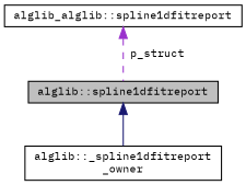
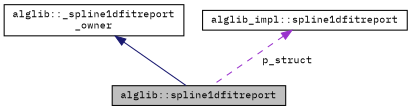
  digraph {
    fontname="IBM Plex Mono"
    node [color=black fillcolor=white fontname="IBM Plex Mono" fontsize=10 shape=record style=filled]
    edge [dir=back fontname="IBM Plex Mono" fontsize=10 labelfontname=Helvetica labelfontsize=10]
    n1 [fillcolor=grey75 fontcolor=black height=0.2 label="alglib::spline1dfitreport" width=0.4]
    n2 [height=0.2 label="alglib::_spline1dfitreport\l_owner" width=0.4]
-   n3 [height=0.2 label="alglib_alglib::spline1dfitreport" width=0.4]
-   n1 -> n2 [color=midnightblue style=solid]
+   n3 [height=0.2 label="alglib_impl::spline1dfitreport" width=0.4]
+   n2 -> n1 [color=midnightblue style=solid]
    n3 -> n1 [color=darkorchid3 label=" p_struct" style=dashed]
  }
